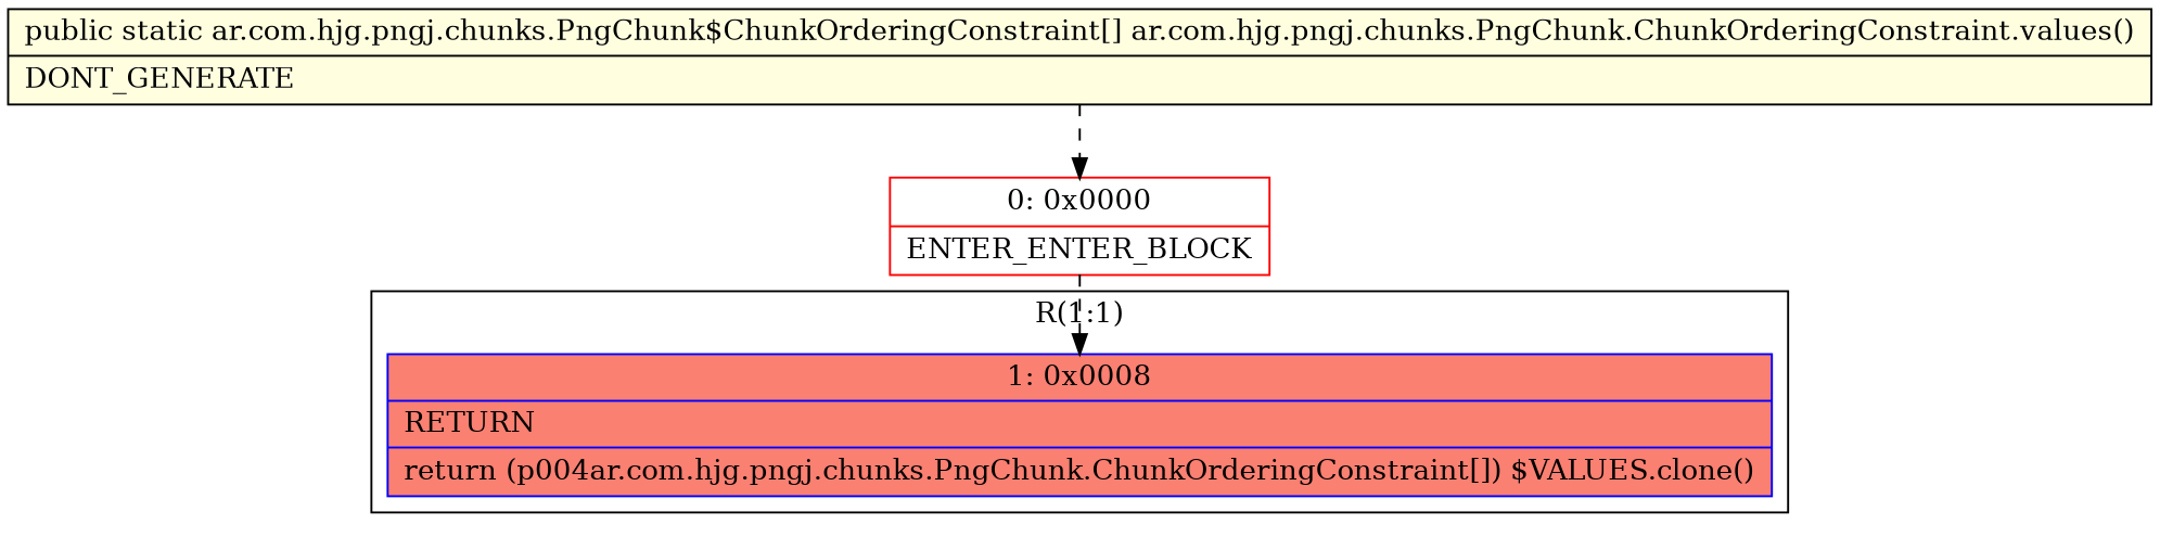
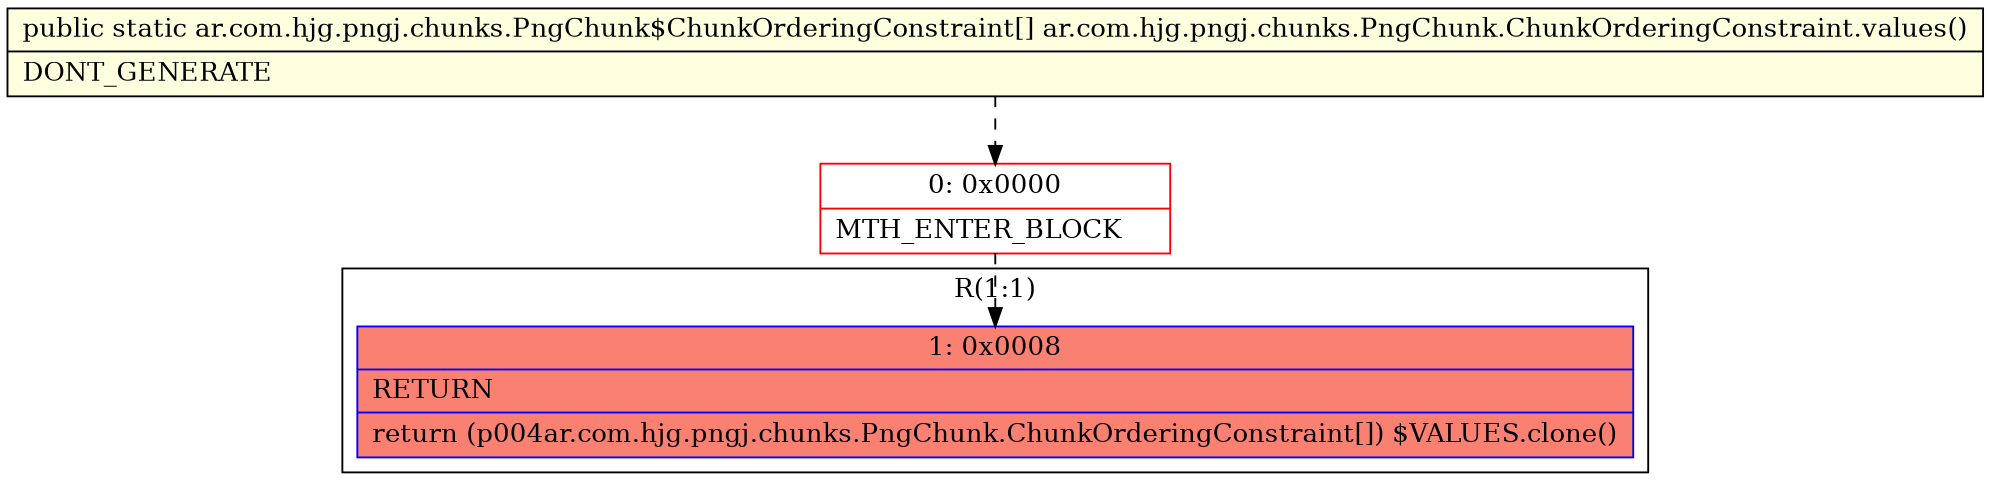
  digraph {
    node [shape=record style=filled]
    edge [style=dashed]
    n1 [color=blue label="{1\:\ 0x0008|RETURN\l|return (p004ar.com.hjg.pngj.chunks.PngChunk.ChunkOrderingConstraint[]) $VALUES.clone()\l}" fillcolor=salmon]
-   n2 [color=red label="{0\:\ 0x0000|ENTER_ENTER_BLOCK\l}" fillcolor=white]
+   n2 [color=red label="{0\:\ 0x0000|MTH_ENTER_BLOCK\l}" fillcolor=white]
    n3 [label="{public static ar.com.hjg.pngj.chunks.PngChunk$ChunkOrderingConstraint[] ar.com.hjg.pngj.chunks.PngChunk.ChunkOrderingConstraint.values()  | DONT_GENERATE\l}" fillcolor=lightyellow]
    subgraph cluster_1 {
      label="R(1:1)"
      n1
    }
    n2 -> n1
    n3 -> n2
  }
